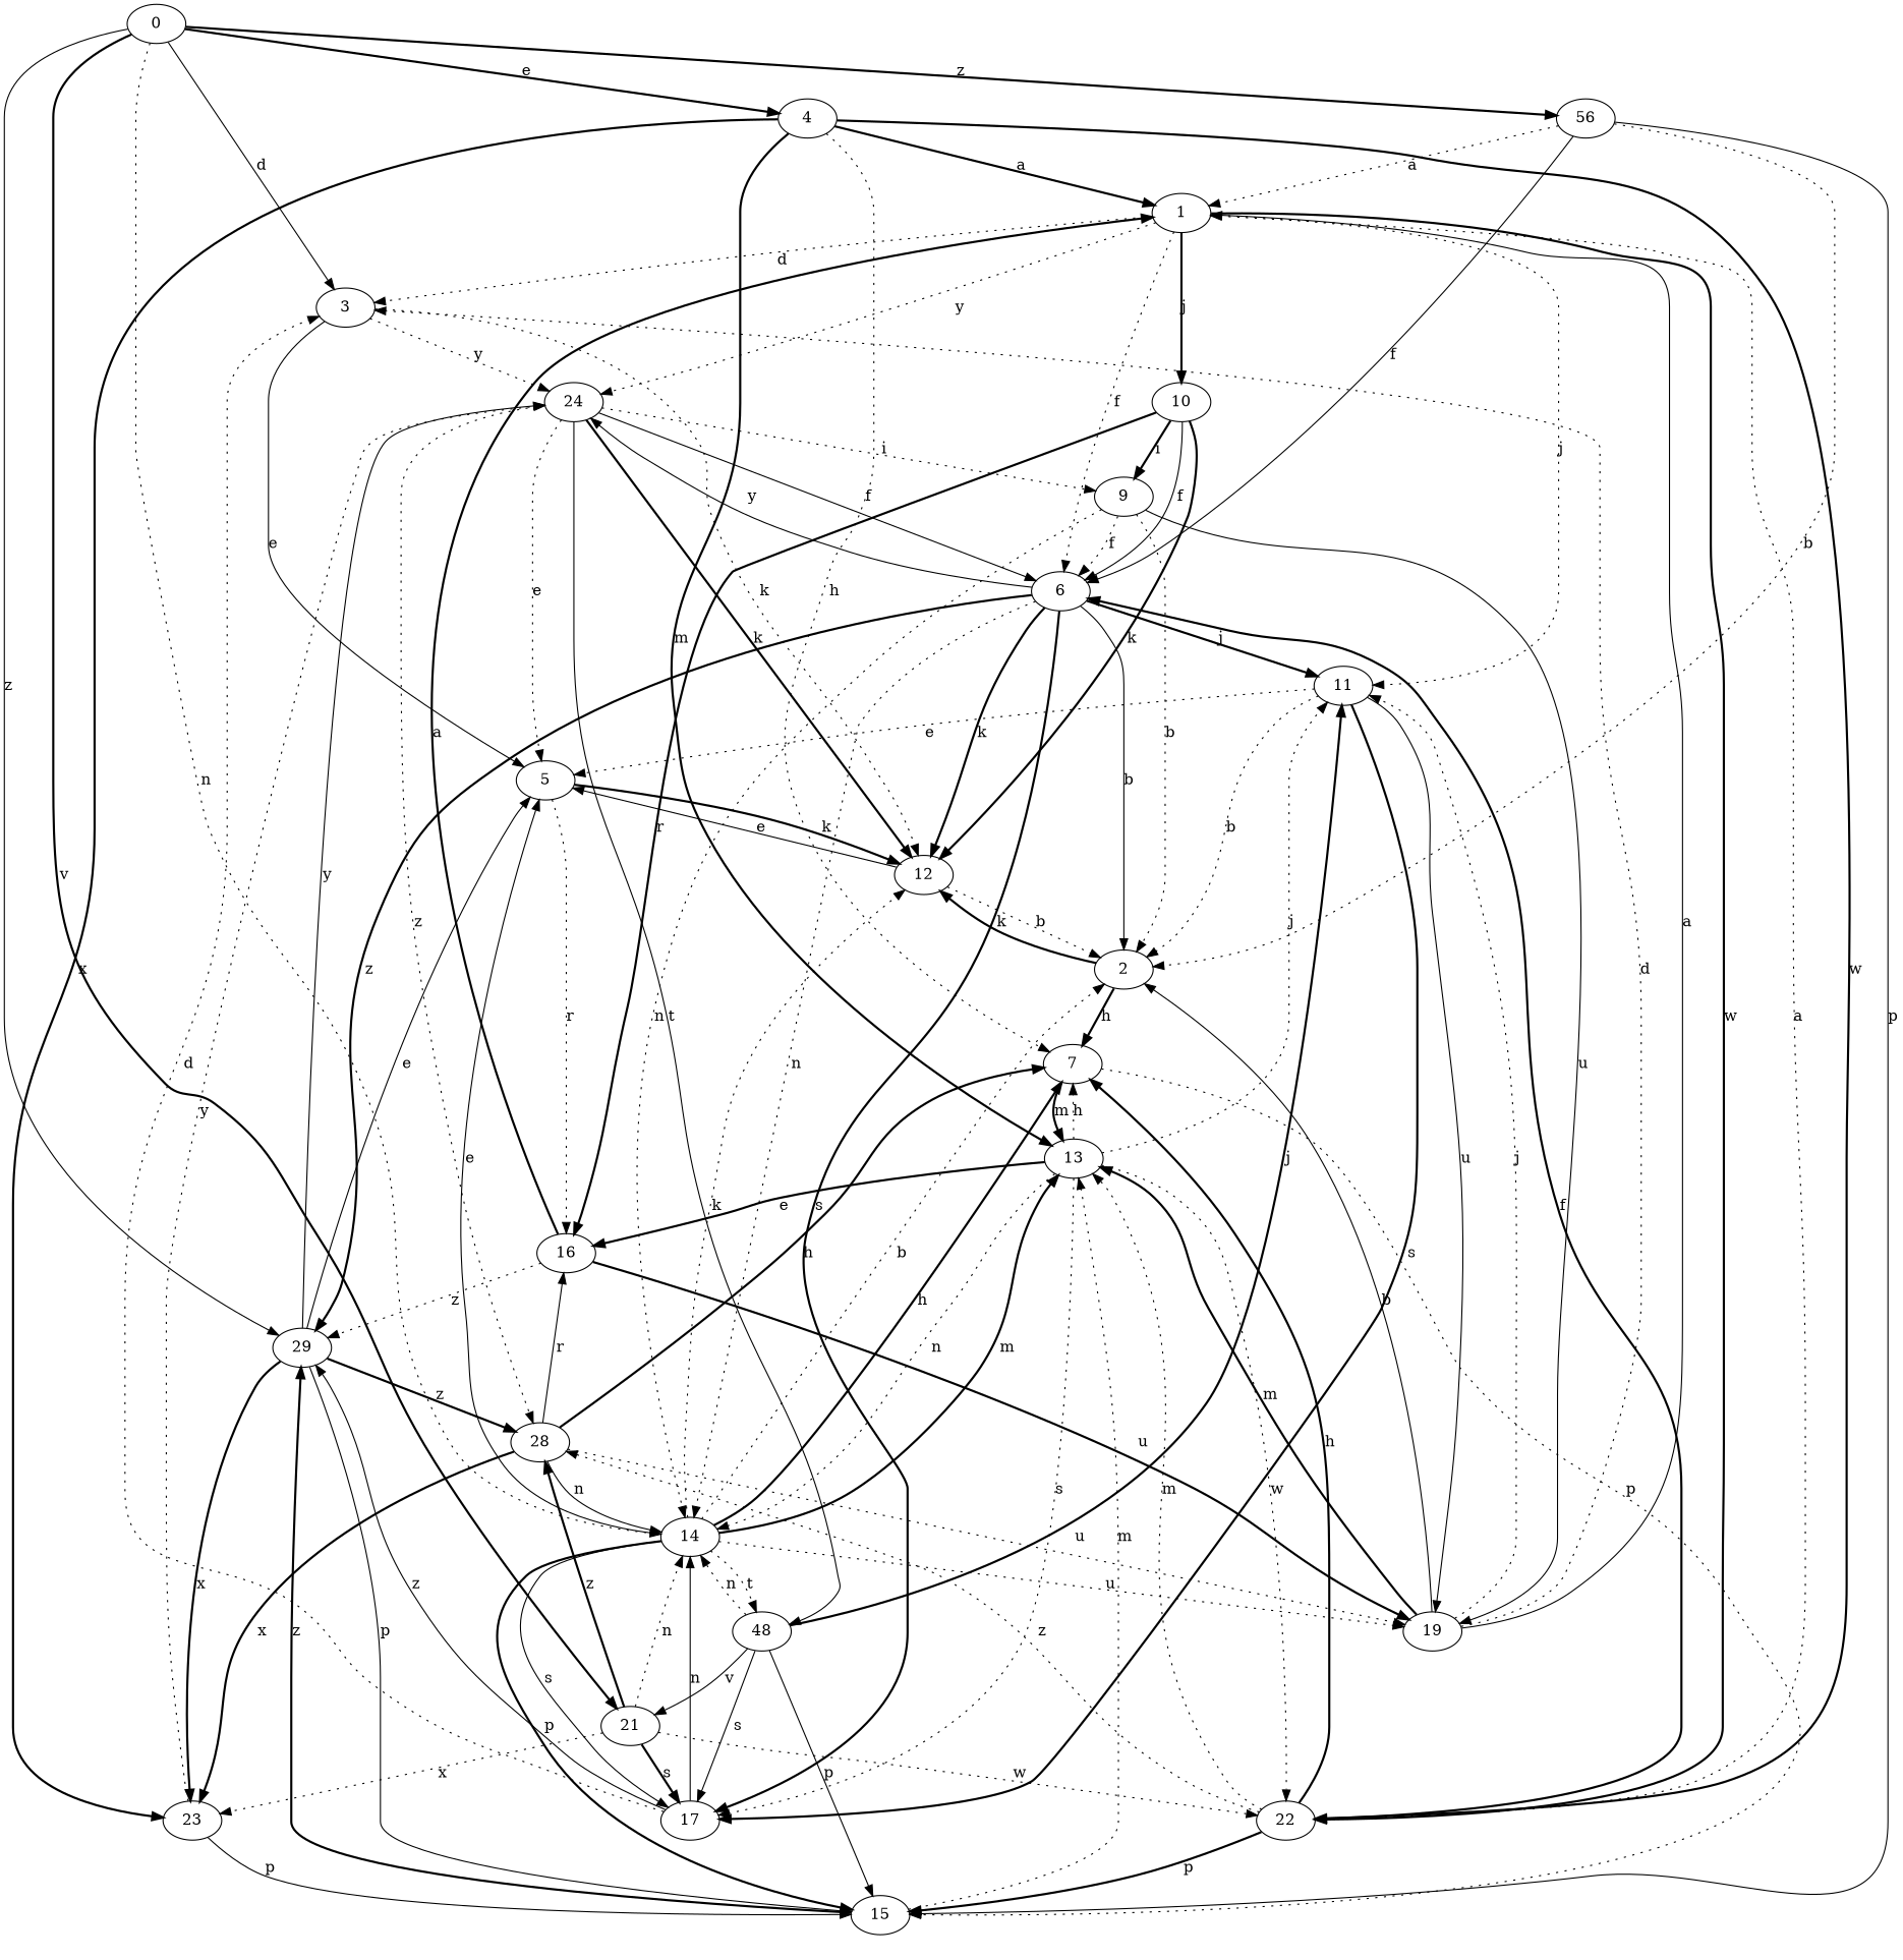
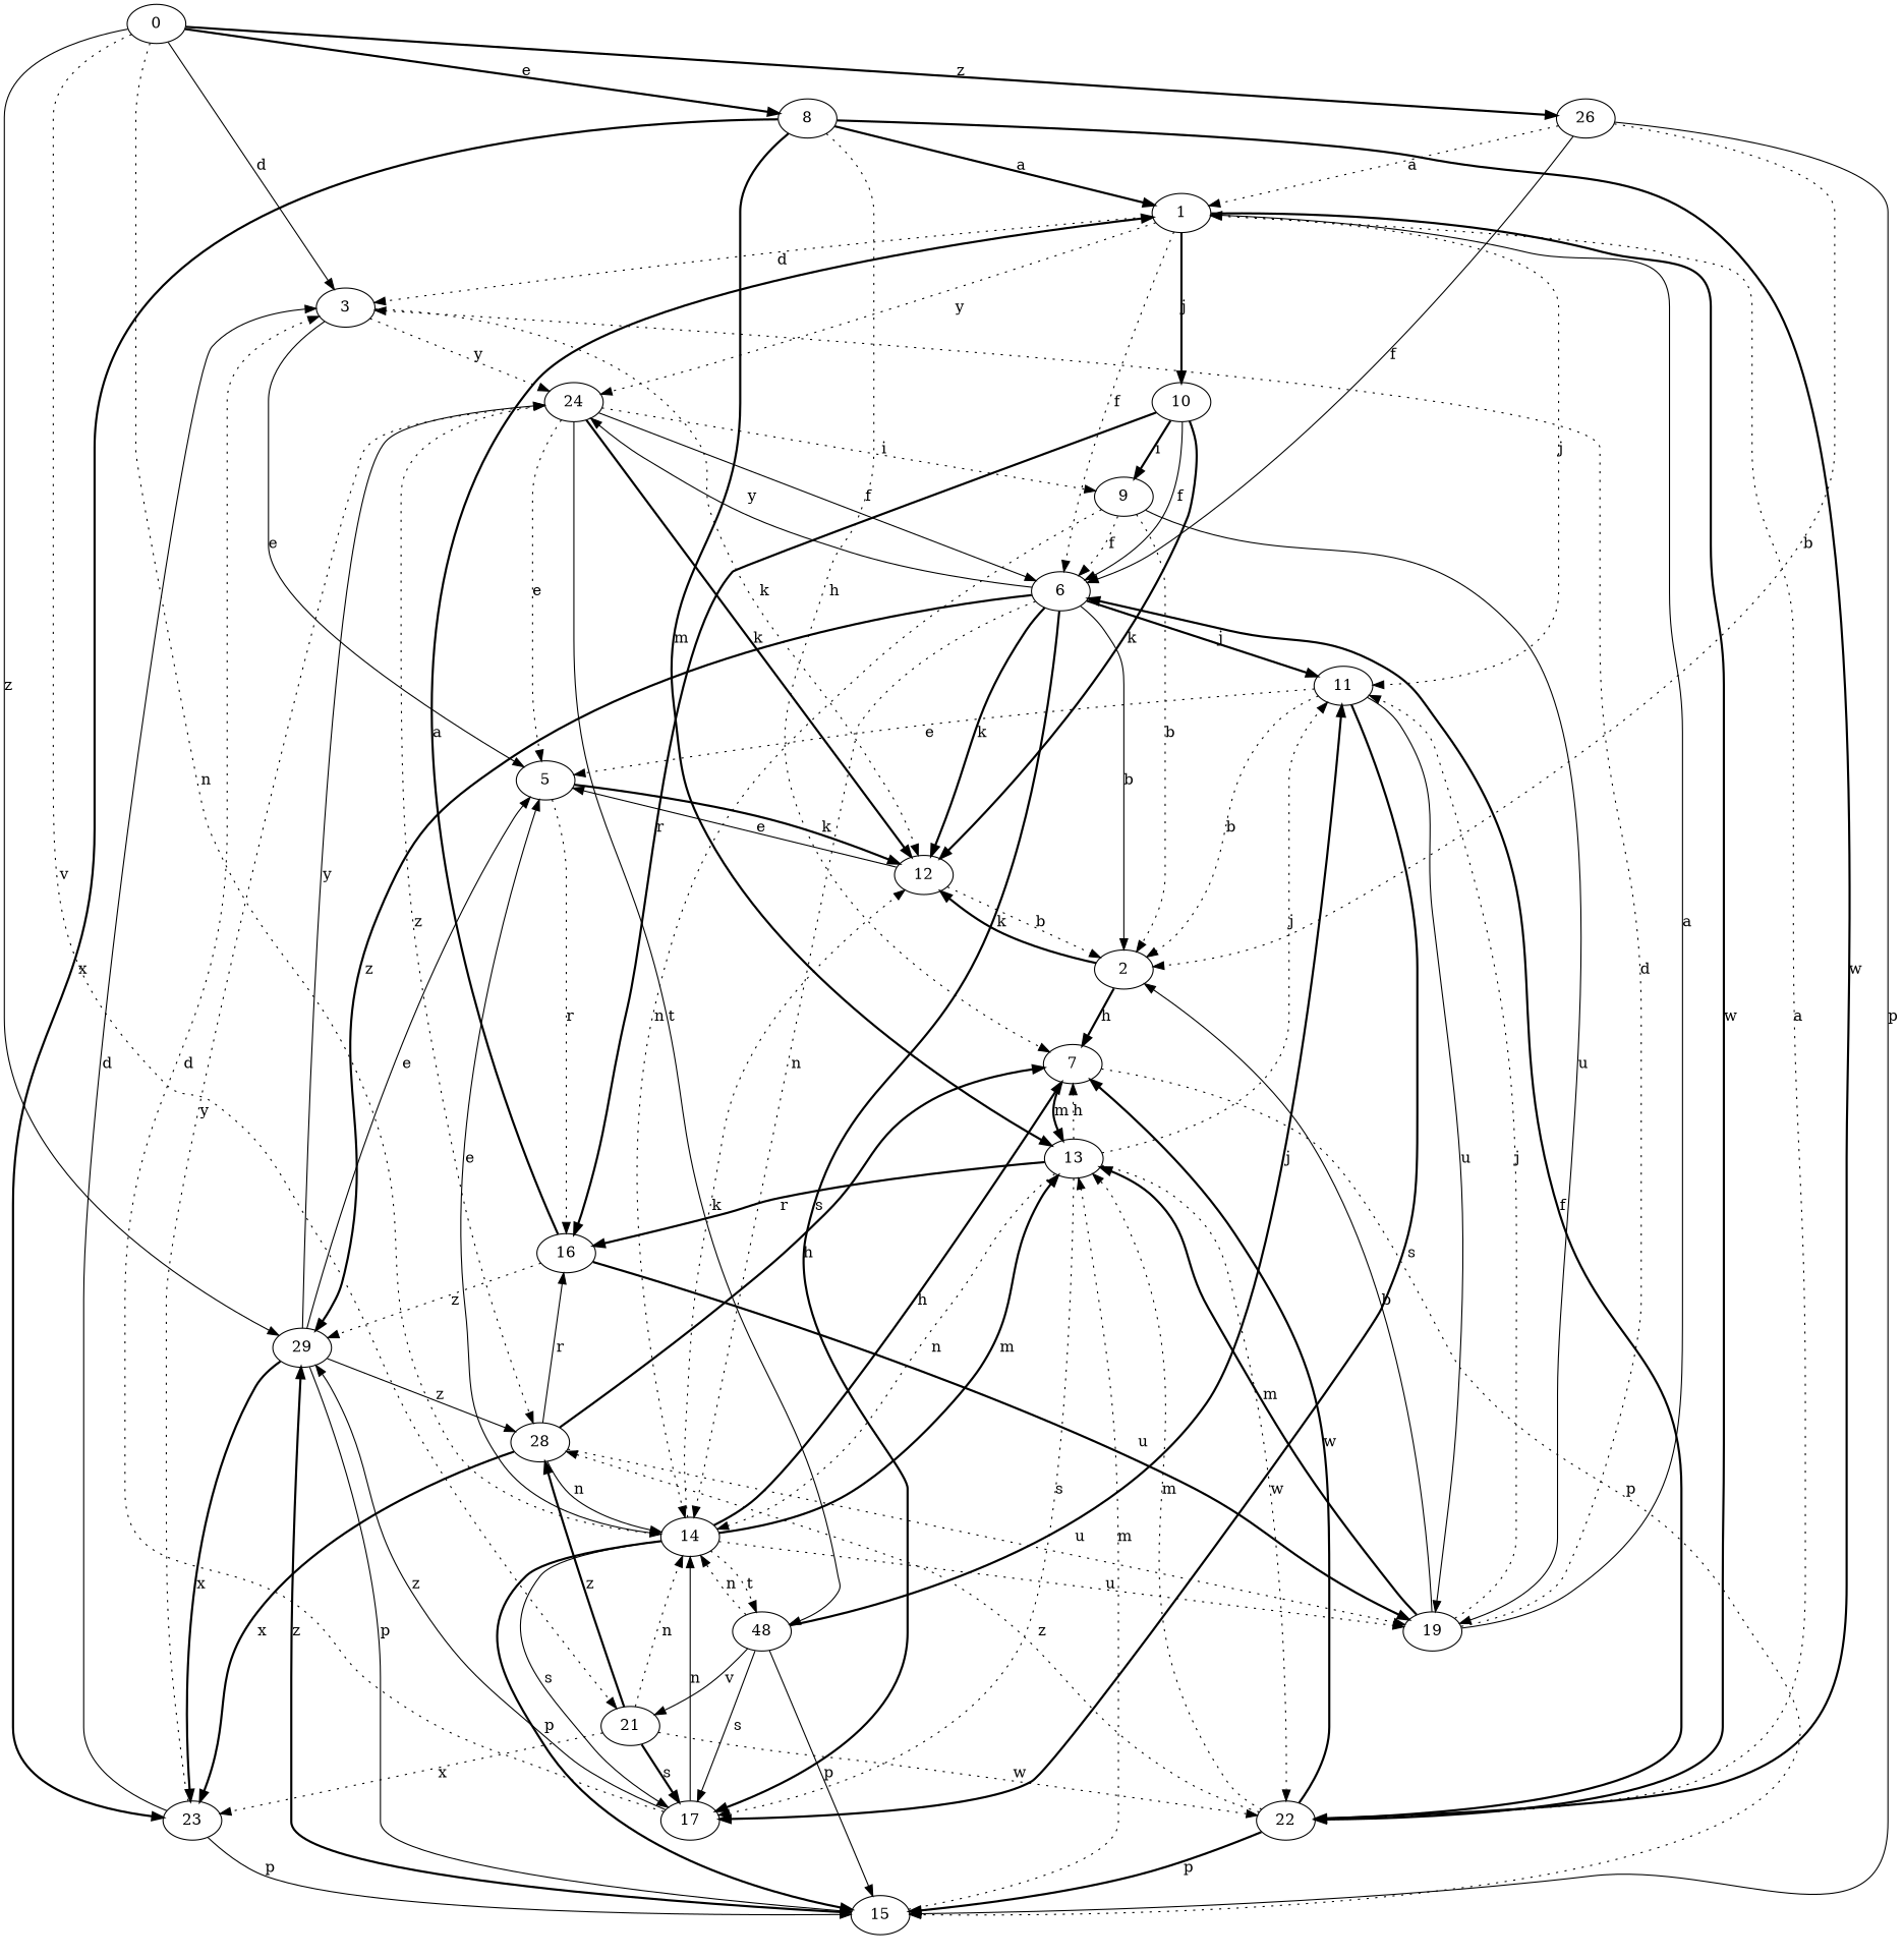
  strict digraph {
    edge [style=dotted]
    1
    3
    6
    10
    11
    22
    24
    12
    5
    2
    14
    17
    n13 [label=29]
    16
    9
    19
    7
    13
    15
    28
    n21 [label=48]
-   4
+   4 [label=8]
    23
    21
    0
-   26 [label=56]
+   26
    1 -> 3 [label=d]
    1 -> 6 [label=f]
    1 -> 10 [label=j style=bold]
    1 -> 11 [label=j]
    1 -> 22 [label=w style=bold]
    1 -> 24 [label=y]
    3 -> 24 [label=y]
    3 -> 12 [label=k]
    3 -> 5 [label=e style=solid]
    6 -> 11 [label=j style=bold]
    6 -> 24 [label=y style=solid]
    6 -> 12 [label=k style=bold]
    6 -> 2 [label=b style=solid]
    6 -> 14 [label=n]
    6 -> 17 [label=s style=bold]
    6 -> n13 [label=z style=bold]
    10 -> 6 [label=f style=solid]
    10 -> 12 [label=k style=bold]
    10 -> 16 [label=r style=bold]
    10 -> 9 [label=i style=bold]
    11 -> 5 [label=e]
    11 -> 2 [label=b]
    11 -> 17 [label=s style=bold]
    11 -> 19 [label=u style=solid]
    22 -> 1 [label=a]
    22 -> 6 [label=f style=bold]
-   22 -> 7 [label=h style=bold]
+   22 -> 7 [label=w style=bold]
    22 -> 13 [label=m]
    22 -> 15 [label=p style=bold]
    22 -> 28 [label=z]
    24 -> 6 [label=f style=solid]
    24 -> 12 [label=k style=bold]
    24 -> 5 [label=e]
    24 -> 9 [label=i]
    24 -> 28 [label=z]
    24 -> n21 [label=t style=solid]
    12 -> 5 [label=e style=solid]
    12 -> 2 [label=b]
    5 -> 12 [label=k style=bold]
    5 -> 16 [label=r]
    2 -> 12 [label=k style=bold]
    2 -> 7 [label=h style=bold]
    14 -> 12 [label=k]
    14 -> 5 [label=e style=solid]
-   14 -> 2 [label=b]
    14 -> 17 [label=s style=solid]
    14 -> 19 [label=u]
    14 -> 7 [label=h style=bold]
    14 -> 13 [label=m style=bold]
    14 -> 15 [label=p style=bold]
    14 -> n21 [label=t]
    17 -> 3 [label=d]
    17 -> 14 [label=n style=solid]
    17 -> n13 [label=z style=solid]
    n13 -> 24 [label=y style=solid]
    n13 -> 5 [label=e style=solid]
    n13 -> 15 [label=p style=solid]
-   n13 -> 28 [label=z style=bold]
+   n13 -> 28 [label=z style=solid]
    n13 -> 23 [label=x style=bold]
    16 -> 1 [label=a style=bold]
    16 -> n13 [label=z]
    16 -> 19 [label=u style=bold]
    9 -> 6 [label=f]
    9 -> 2 [label=b]
    9 -> 14 [label=n]
    9 -> 19 [label=u style=solid]
    19 -> 1 [label=a style=solid]
    19 -> 3 [label=d]
    19 -> 11 [label=j]
    19 -> 2 [label=b style=solid]
    19 -> 13 [label=m style=bold]
    7 -> 13 [label=m style=bold]
    7 -> 15 [label=p]
    13 -> 11 [label=j]
    13 -> 22 [label=w]
    13 -> 14 [label=n]
    13 -> 17 [label=s]
-   13 -> 16 [label=e style=bold]
+   13 -> 16 [label=r style=bold]
    13 -> 7 [label=h]
    15 -> n13 [label=z style=bold]
    15 -> 13 [label=m]
    28 -> 14 [label=n style=solid]
    28 -> 16 [label=r style=solid]
    28 -> 19 [label=u]
    28 -> 7 [label=h style=bold]
    28 -> 23 [label=x style=bold]
    n21 -> 11 [label=j style=bold]
    n21 -> 14 [label=n]
    n21 -> 17 [label=s style=solid]
    n21 -> 15 [label=p style=solid]
    n21 -> 21 [label=v style=solid]
    4 -> 1 [label=a style=bold]
    4 -> 22 [label=w style=bold]
    4 -> 7 [label=h]
    4 -> 13 [label=m style=bold]
    4 -> 23 [label=x style=bold]
+   23 -> 3 [label=d style=solid]
    23 -> 24 [label=y]
    23 -> 15 [label=p style=solid]
    21 -> 22 [label=w]
    21 -> 14 [label=n]
    21 -> 17 [label=s style=bold]
    21 -> 28 [label=z style=bold]
    21 -> 23 [label=x]
    0 -> 3 [label=d style=solid]
    0 -> 14 [label=n]
    0 -> n13 [label=z style=solid]
    0 -> 4 [label=e style=bold]
-   0 -> 21 [label=v style=bold]
+   0 -> 21 [label=v]
    0 -> 26 [label=z style=bold]
    26 -> 1 [label=a]
    26 -> 6 [label=f style=solid]
    26 -> 2 [label=b]
    26 -> 15 [label=p style=solid]
  }
